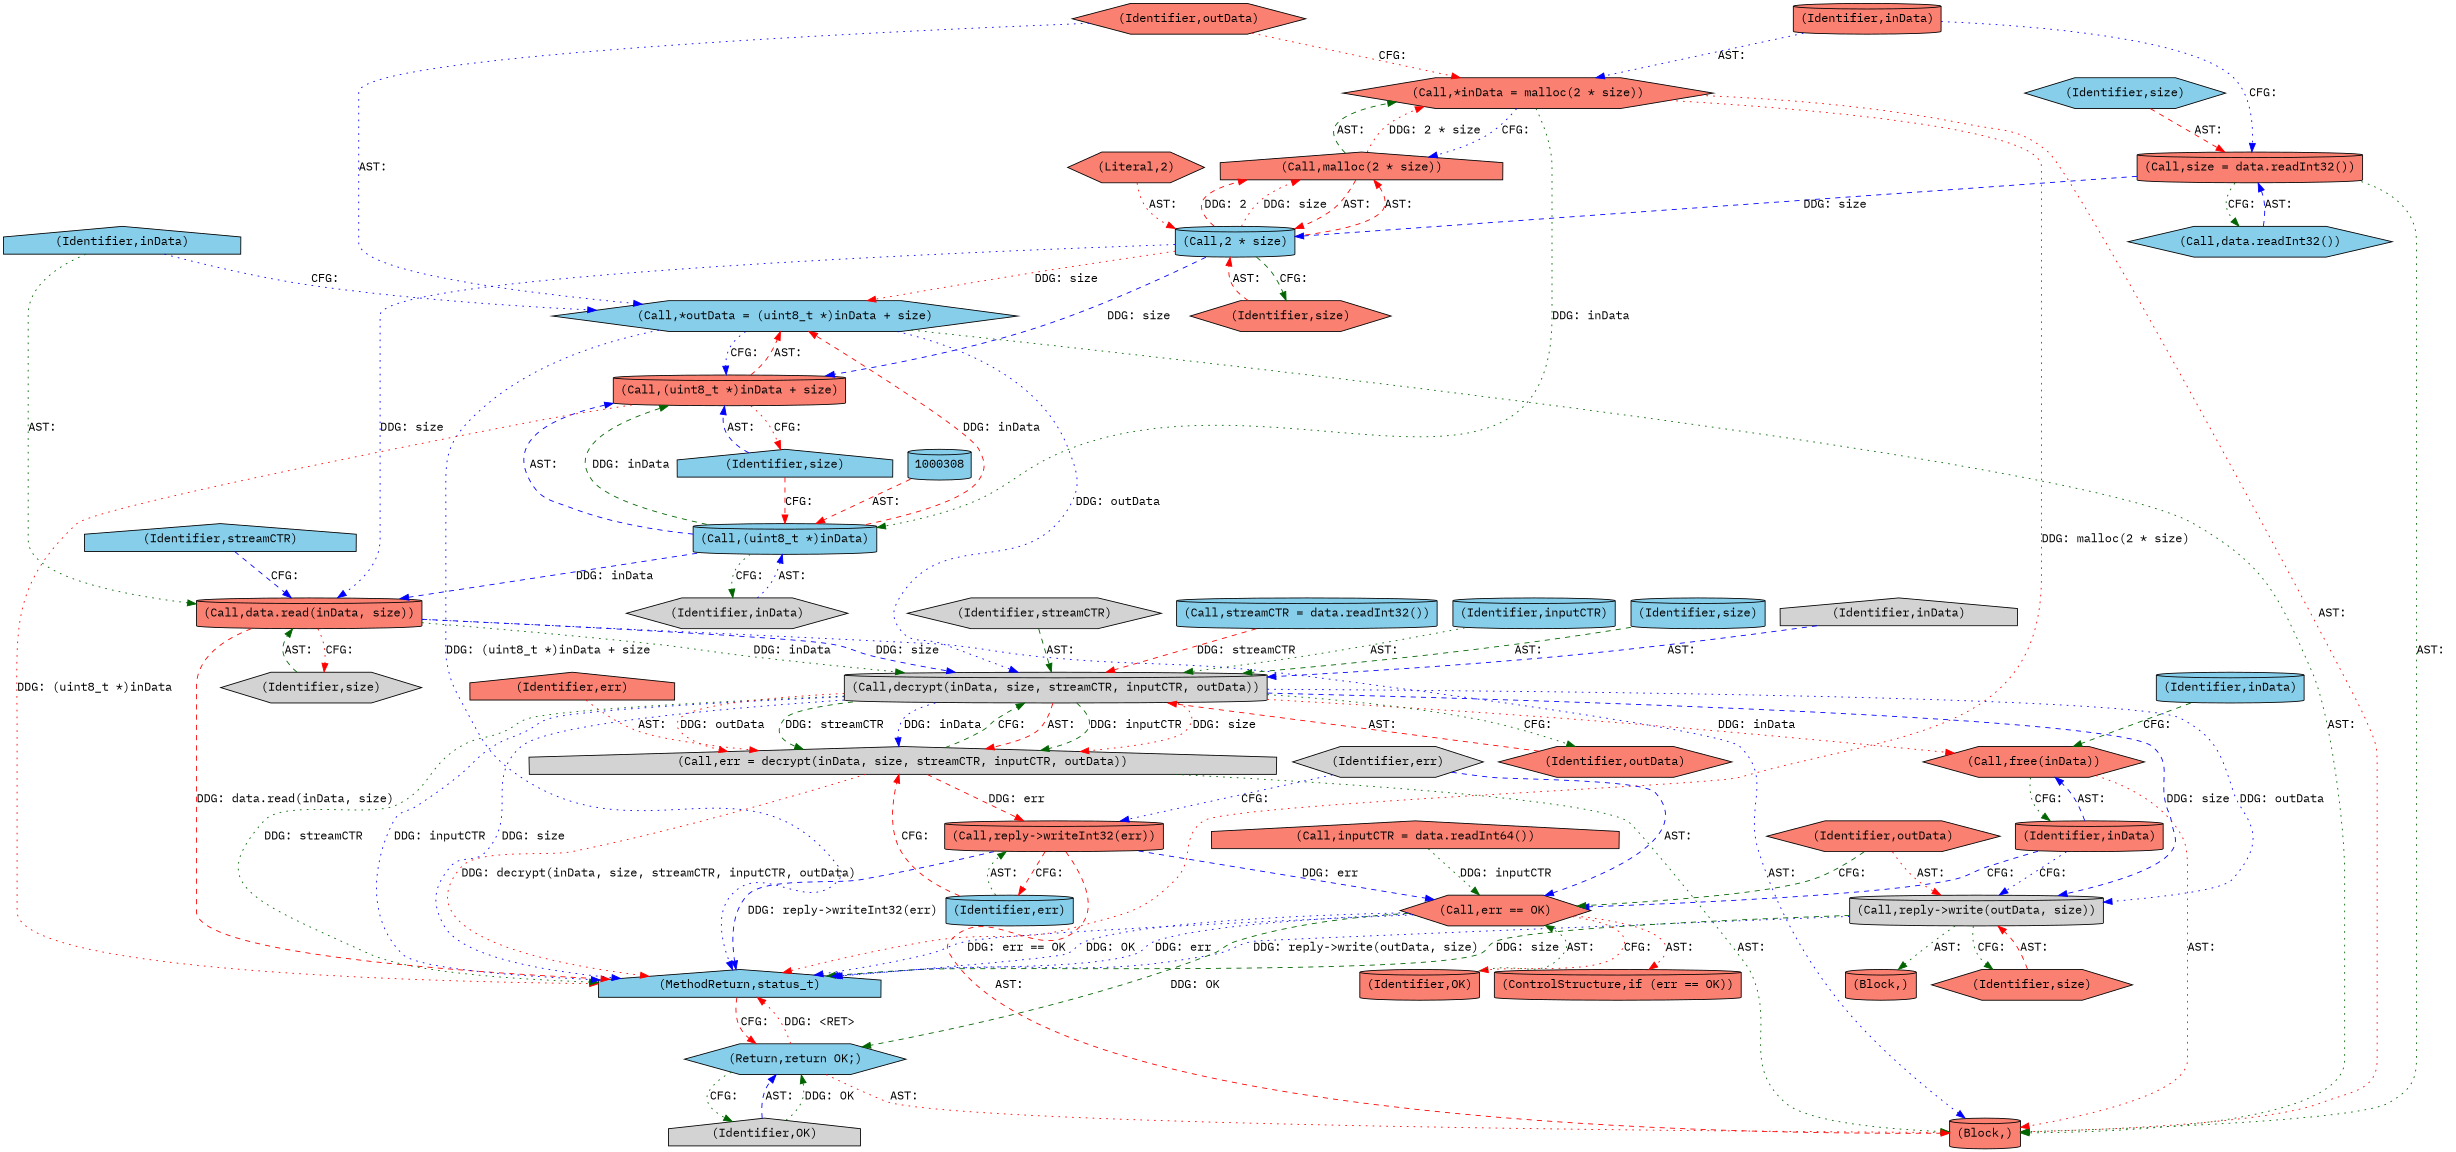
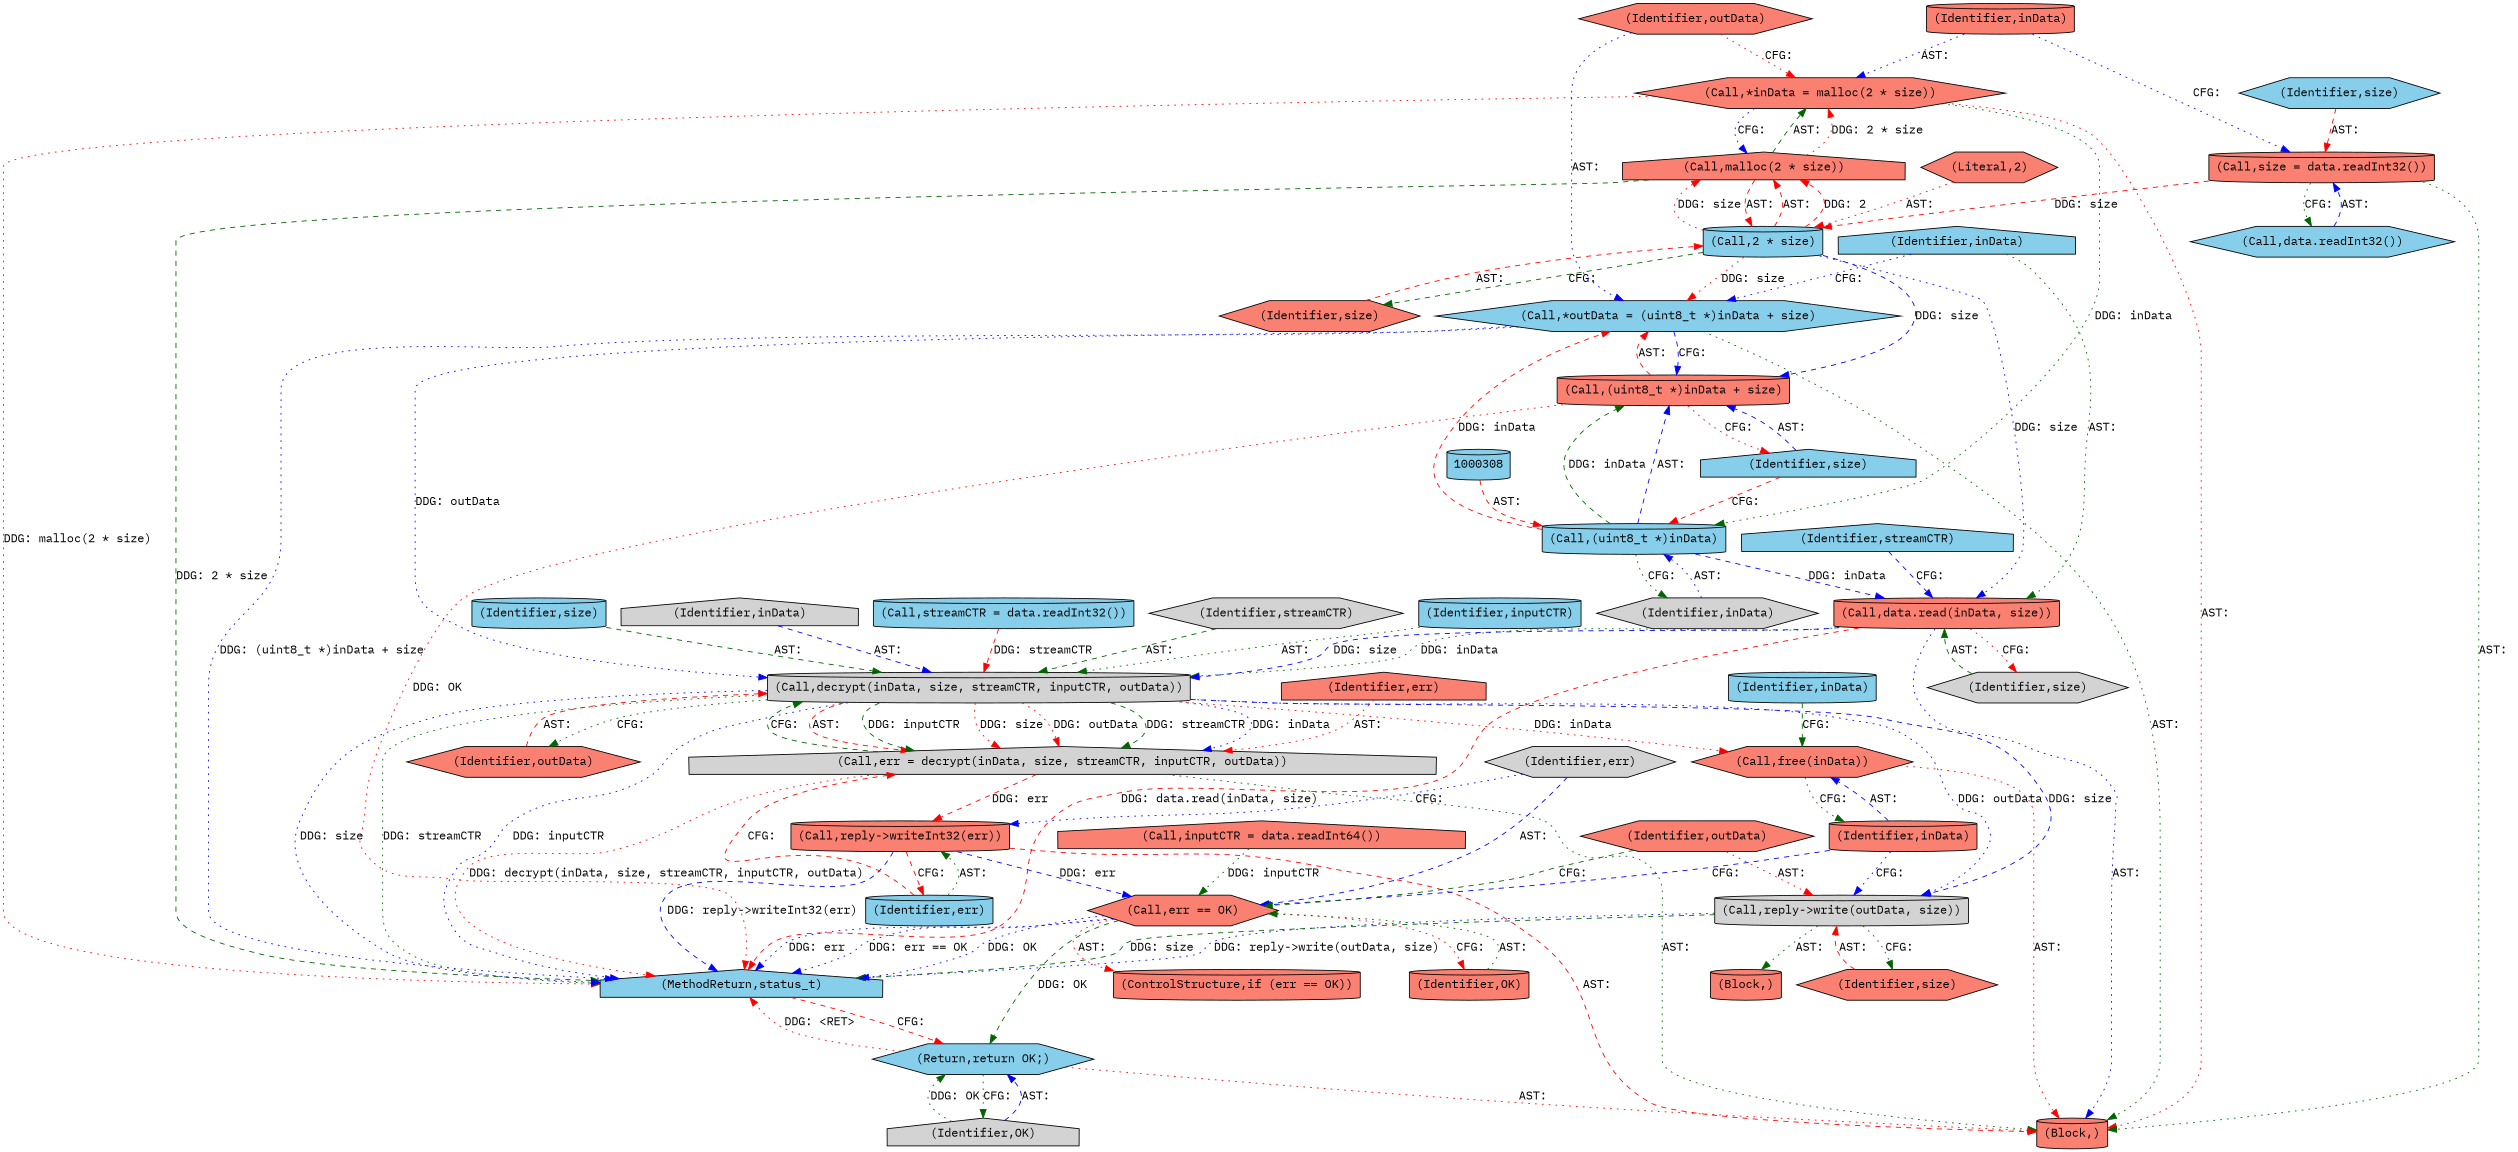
  digraph {
    fontname="IBM Plex Mono"
    node [fillcolor=salmon fontname="IBM Plex Mono" shape=cylinder style=filled]
    edge [color=red fontname="IBM Plex Mono" style=dotted]
    n1 [label="(Call,*inData = malloc(2 * size))" shape=hexagon]
    n2 [label="(Call,malloc(2 * size))" shape=house]
    n3 [fillcolor=skyblue label="(Call,(uint8_t *)inData)"]
    n4 [label="(Block,)"]
    n5 [fillcolor=skyblue label="(MethodReturn,status_t)" shape=house]
    n6 [fillcolor=skyblue label="(Call,2 * size)"]
    n7 [fillcolor=skyblue label="(Call,*outData = (uint8_t *)inData + size)" shape=hexagon]
    n8 [label="(Call,(uint8_t *)inData + size)"]
    n9 [label="(Call,data.read(inData, size))"]
    n10 [fillcolor=lightgrey label="(Identifier,inData)" shape=hexagon]
    n11 [fillcolor=skyblue label="(Return,return OK;)" shape=hexagon]
    n12 [label="(Identifier,size)" shape=hexagon]
    n13 [fillcolor=lightgrey label="(Call,decrypt(inData, size, streamCTR, inputCTR, outData))"]
    n14 [fillcolor=skyblue label="(Identifier,size)" shape=house]
    n15 [fillcolor=lightgrey label="(Identifier,size)" shape=hexagon]
    n16 [label="(Call,size = data.readInt32())"]
    n17 [fillcolor=skyblue label="(Call,data.readInt32())" shape=hexagon]
    n18 [fillcolor=lightgrey label="(Call,err = decrypt(inData, size, streamCTR, inputCTR, outData))" shape=house]
    n19 [fillcolor=lightgrey label="(Call,reply->write(outData, size))"]
    n20 [label="(Call,free(inData))" shape=hexagon]
    n21 [label="(Identifier,outData)" shape=hexagon]
    n22 [label="(Call,reply->writeInt32(err))"]
    n23 [label="(Block,)"]
    n24 [label="(Identifier,size)" shape=hexagon]
    n25 [label="(Identifier,inData)"]
    n26 [label="(Call,err == OK)" shape=hexagon]
    n27 [fillcolor=skyblue label="(Identifier,err)"]
    n28 [label="(Identifier,OK)"]
    n29 [label="(ControlStructure,if (err == OK))"]
    n30 [fillcolor=lightgrey label="(Identifier,OK)" shape=house]
    n31 [label="(Literal,2)" shape=hexagon]
    n32 [fillcolor=lightgrey label="(Identifier,err)" shape=hexagon]
    n33 [label="(Identifier,err)" shape=house]
    n34 [label="(Identifier,inData)"]
    n35 [fillcolor=skyblue label="(Identifier,inData)"]
    n36 [label="(Call,inputCTR = data.readInt64())" shape=house]
    n37 [fillcolor=skyblue label="(Call,streamCTR = data.readInt32())"]
    n38 [fillcolor=skyblue label="(Identifier,inputCTR)"]
    n39 [fillcolor=skyblue label="(Identifier,size)"]
    n40 [label="(Identifier,outData)" shape=hexagon]
    n41 [fillcolor=skyblue label="(Identifier,inData)" shape=house]
    n42 [fillcolor=lightgrey label="(Identifier,inData)" shape=house]
    n43 [fillcolor=skyblue label="(Identifier,streamCTR)" shape=house]
    n44 [label="(Identifier,outData)" shape=hexagon]
    n45 [fillcolor=skyblue label="(Identifier,size)" shape=hexagon]
    n46 [fillcolor=lightgrey label="(Identifier,streamCTR)" shape=hexagon]
    1000308 [fillcolor=skyblue]
    n1 -> n2 [color=blue label="CFG: "]
    n1 -> n3 [color=darkgreen label="DDG: inData"]
    n1 -> n4 [label="AST: "]
    n1 -> n5 [label="DDG: malloc(2 * size)"]
    n2 -> n1 [color=darkgreen label="AST: " style=dashed]
    n2 -> n1 [label="DDG: 2 * size"]
+   n2 -> n5 [color=darkgreen label="DDG: 2 * size" style=dashed]
    n2 -> n6 [label="AST: " style=dashed]
    n3 -> n7 [label="DDG: inData" style=dashed]
    n3 -> n8 [color=blue label="AST: " style=dashed]
    n3 -> n8 [color=darkgreen label="DDG: inData" style=dashed]
    n3 -> n9 [color=blue label="DDG: inData" style=dashed]
    n3 -> n10 [color=darkgreen label="CFG: "]
    n5 -> n11 [label="CFG: " style=dashed]
    n6 -> n2 [label="AST: " style=dashed]
    n6 -> n2 [label="DDG: 2" style=dashed]
    n6 -> n2 [label="DDG: size"]
    n6 -> n7 [label="DDG: size"]
    n6 -> n8 [color=blue label="DDG: size" style=dashed]
    n6 -> n9 [color=blue label="DDG: size"]
    n6 -> n12 [color=darkgreen label="CFG: " style=dashed]
    n7 -> n4 [color=darkgreen label="AST: "]
    n7 -> n5 [color=blue label="DDG: (uint8_t *)inData + size"]
-   n7 -> n8 [color=blue label="CFG: "]
+   n7 -> n8 [color=blue label="CFG: " style=dashed]
    n7 -> n13 [color=blue label="DDG: outData"]
-   n8 -> n5 [label="DDG: (uint8_t *)inData"]
+   n8 -> n5 [label="DDG: OK"]
    n8 -> n7 [label="AST: " style=dashed]
    n8 -> n14 [label="CFG: "]
    n9 -> n4 [color=blue label="AST: "]
    n9 -> n5 [label="DDG: data.read(inData, size)" style=dashed]
    n9 -> n13 [color=darkgreen label="DDG: inData"]
    n9 -> n13 [color=blue label="DDG: size" style=dashed]
    n9 -> n15 [label="CFG: "]
    n10 -> n3 [color=blue label="AST: "]
    n11 -> n4 [label="AST: "]
    n11 -> n5 [label="DDG: <RET>"]
    n11 -> n30 [color=darkgreen label="CFG: "]
    n12 -> n6 [label="AST: " style=dashed]
    n13 -> n5 [color=darkgreen label="DDG: streamCTR"]
    n13 -> n5 [color=blue label="DDG: inputCTR"]
    n13 -> n5 [color=blue label="DDG: size"]
    n13 -> n18 [label="AST: " style=dashed]
    n13 -> n18 [color=darkgreen label="DDG: inputCTR" style=dashed]
    n13 -> n18 [label="DDG: size"]
    n13 -> n18 [label="DDG: outData"]
    n13 -> n18 [color=darkgreen label="DDG: streamCTR" style=dashed]
    n13 -> n18 [color=blue label="DDG: inData"]
    n13 -> n19 [color=blue label="DDG: outData"]
    n13 -> n19 [color=blue label="DDG: size" style=dashed]
    n13 -> n20 [label="DDG: inData"]
    n13 -> n21 [color=darkgreen label="CFG: "]
    n14 -> n3 [label="CFG: " style=dashed]
    n14 -> n8 [color=blue label="AST: " style=dashed]
    n15 -> n9 [color=darkgreen label="AST: " style=dashed]
    n16 -> n4 [color=darkgreen label="AST: "]
-   n16 -> n6 [color=blue label="DDG: size" style=dashed]
+   n16 -> n6 [label="DDG: size" style=dashed]
    n16 -> n17 [color=darkgreen label="CFG: "]
    n17 -> n16 [color=blue label="AST: " style=dashed]
    n18 -> n4 [color=darkgreen label="AST: "]
    n18 -> n5 [label="DDG: decrypt(inData, size, streamCTR, inputCTR, outData)"]
    n18 -> n13 [color=darkgreen label="CFG: " style=dashed]
    n18 -> n22 [label="DDG: err" style=dashed]
    n19 -> n5 [color=blue label="DDG: reply->write(outData, size)"]
    n19 -> n5 [color=darkgreen label="DDG: size" style=dashed]
    n19 -> n23 [color=darkgreen label="AST: "]
    n19 -> n24 [color=darkgreen label="CFG: "]
    n20 -> n4 [label="AST: "]
    n20 -> n25 [color=darkgreen label="CFG: "]
    n21 -> n13 [label="AST: " style=dashed]
    n22 -> n4 [label="AST: " style=dashed]
    n22 -> n5 [color=blue label="DDG: reply->writeInt32(err)" style=dashed]
    n22 -> n26 [color=blue label="DDG: err" style=dashed]
    n22 -> n27 [label="CFG: " style=dashed]
    n24 -> n19 [label="AST: " style=dashed]
    n25 -> n19 [color=blue label="CFG: "]
    n25 -> n20 [color=blue label="AST: " style=dashed]
    n25 -> n26 [color=blue label="CFG: " style=dashed]
    n26 -> n5 [color=blue label="DDG: err == OK"]
    n26 -> n5 [color=blue label="DDG: OK"]
    n26 -> n5 [color=blue label="DDG: err"]
    n26 -> n11 [color=darkgreen label="DDG: OK" style=dashed]
    n26 -> n28 [label="CFG: "]
    n26 -> n29 [label="AST: "]
    n27 -> n18 [label="CFG: " style=dashed]
    n27 -> n22 [color=darkgreen label="AST: "]
    n28 -> n26 [color=darkgreen label="AST: "]
    n30 -> n11 [color=blue label="AST: " style=dashed]
    n30 -> n11 [color=darkgreen label="DDG: OK"]
    n31 -> n6 [label="AST: "]
    n32 -> n22 [color=blue label="CFG: "]
    n32 -> n26 [color=blue label="AST: " style=dashed]
    n33 -> n18 [label="AST: "]
    n34 -> n1 [color=blue label="AST: "]
    n34 -> n16 [color=blue label="CFG: "]
    n35 -> n20 [color=darkgreen label="CFG: " style=dashed]
    n36 -> n26 [color=darkgreen label="DDG: inputCTR"]
    n37 -> n13 [label="DDG: streamCTR" style=dashed]
    n38 -> n13 [color=darkgreen label="AST: "]
    n39 -> n13 [color=darkgreen label="AST: " style=dashed]
    n40 -> n19 [label="AST: "]
    n40 -> n26 [color=darkgreen label="CFG: " style=dashed]
    n41 -> n7 [color=blue label="CFG: "]
    n41 -> n9 [color=darkgreen label="AST: "]
    n42 -> n13 [color=blue label="AST: " style=dashed]
    n43 -> n9 [color=blue label="CFG: " style=dashed]
    n44 -> n1 [label="CFG: "]
    n44 -> n7 [color=blue label="AST: "]
    n45 -> n16 [label="AST: " style=dashed]
    n46 -> n13 [color=darkgreen label="AST: " style=dashed]
    1000308 -> n3 [label="AST: " style=dashed]
  }
